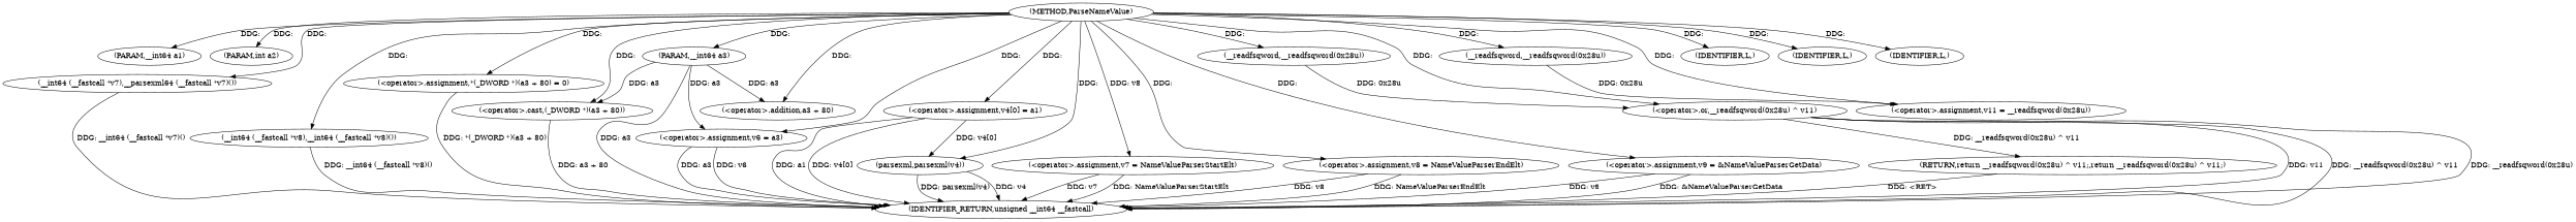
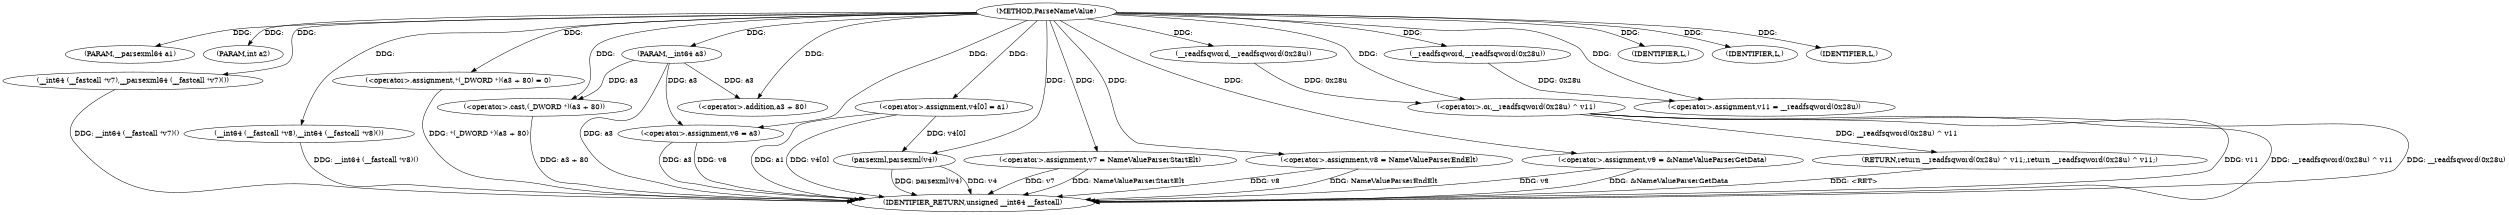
  digraph {
    fontname="DejaVu Serif"
    node [fontname="DejaVu Serif"]
    edge [fontname="DejaVu Serif"]
    n1 [label="(METHOD,ParseNameValue)"]
-   n2 [label="(PARAM,__int64 a1)"]
+   n2 [label="(PARAM,__parsexml64 a1)"]
    n3 [label="(PARAM,int a2)"]
    n4 [label="(PARAM,__int64 a3)"]
    n5 [label="(__int64 (__fastcall *v7),__parsexml64 (__fastcall *v7)())"]
    n6 [label="(__int64 (__fastcall *v8),__int64 (__fastcall *v8)())"]
    n7 [label="(<operator>.assignment,v11 = __readfsqword(0x28u))"]
    n8 [label="(__readfsqword,__readfsqword(0x28u))"]
    n9 [label="(IDENTIFIER,L,)"]
    n10 [label="(IDENTIFIER,L,)"]
    n11 [label="(<operator>.assignment,*(_DWORD *)(a3 + 80) = 0)"]
    n12 [label="(<operator>.cast,(_DWORD *)(a3 + 80))"]
    n13 [label="(<operator>.addition,a3 + 80)"]
    n14 [label="(<operator>.assignment,v4[0] = a1)"]
    n15 [label="(<operator>.assignment,v6 = a3)"]
    n16 [label="(<operator>.assignment,v7 = NameValueParserStartElt)"]
    n17 [label="(<operator>.assignment,v8 = NameValueParserEndElt)"]
    n18 [label="(<operator>.assignment,v9 = &NameValueParserGetData)"]
    n19 [label="(IDENTIFIER,L,)"]
    n20 [label="(parsexml,parsexml(v4))"]
    n21 [label="(<operator>.or,__readfsqword(0x28u) ^ v11)"]
    n22 [label="(__readfsqword,__readfsqword(0x28u))"]
    n23 [label="(IDENTIFIER_RETURN,unsigned __int64 __fastcall)"]
    n24 [label="(RETURN,return __readfsqword(0x28u) ^ v11;,return __readfsqword(0x28u) ^ v11;)"]
    n1 -> n2 [label="DDG: "]
    n1 -> n3 [label="DDG: "]
    n1 -> n4 [label="DDG: "]
    n1 -> n5 [label="DDG: "]
    n1 -> n6 [label="DDG: "]
    n1 -> n7 [label="DDG: "]
    n1 -> n8 [label="DDG: "]
    n1 -> n9 [label="DDG: "]
    n1 -> n10 [label="DDG: "]
    n1 -> n11 [label="DDG: "]
    n1 -> n12 [label="DDG: "]
    n1 -> n13 [label="DDG: "]
    n1 -> n14 [label="DDG: "]
    n1 -> n15 [label="DDG: "]
-   n1 -> n16 [label="DDG: v8"]
+   n1 -> n16 [label="DDG: "]
    n1 -> n17 [label="DDG: "]
    n1 -> n18 [label="DDG: "]
    n1 -> n19 [label="DDG: "]
    n1 -> n20 [label="DDG: "]
    n1 -> n21 [label="DDG: "]
    n1 -> n22 [label="DDG: "]
    n4 -> n12 [label="DDG: a3"]
    n4 -> n13 [label="DDG: a3"]
    n4 -> n15 [label="DDG: a3"]
    n4 -> n23 [label="DDG: a3"]
    n5 -> n23 [label="DDG: __int64 (__fastcall *v7)()"]
    n6 -> n23 [label="DDG: __int64 (__fastcall *v8)()"]
    n8 -> n7 [label="DDG: 0x28u"]
    n11 -> n23 [label="DDG: *(_DWORD *)(a3 + 80)"]
    n12 -> n23 [label="DDG: a3 + 80"]
    n14 -> n20 [label="DDG: v4[0]"]
    n14 -> n23 [label="DDG: v4[0]"]
    n14 -> n23 [label="DDG: a1"]
    n15 -> n23 [label="DDG: v6"]
    n15 -> n23 [label="DDG: a3"]
    n16 -> n23 [label="DDG: NameValueParserStartElt"]
    n16 -> n23 [label="DDG: v7"]
    n17 -> n23 [label="DDG: NameValueParserEndElt"]
    n17 -> n23 [label="DDG: v8"]
    n18 -> n23 [label="DDG: &NameValueParserGetData"]
    n18 -> n23 [label="DDG: v9"]
    n20 -> n23 [label="DDG: parsexml(v4)"]
    n20 -> n23 [label="DDG: v4"]
    n21 -> n23 [label="DDG: v11"]
    n21 -> n23 [label="DDG: __readfsqword(0x28u) ^ v11"]
    n21 -> n23 [label="DDG: __readfsqword(0x28u)"]
    n21 -> n24 [label="DDG: __readfsqword(0x28u) ^ v11"]
    n22 -> n21 [label="DDG: 0x28u"]
    n24 -> n23 [label="DDG: <RET>"]
  }
